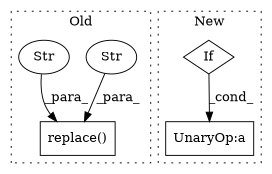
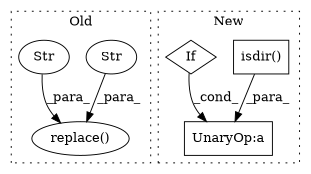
  digraph {
    fontname="DejaVu Serif"
    node [a=75 fontname="DejaVu Serif" shape=box]
    edge [fontname="DejaVu Serif"]
-   n1 [l="24,1" label="replace()" s="7096,7142"]
+   n1 [l="24,1" label="replace()" s="7096,7142" shape=ellipse]
    n2 [a=66 l=14 label=Str s=7128 shape=ellipse]
    n3 [a=66 l=6 label=Str s=7120 shape=ellipse]
+   n4 [l="14,1" label="isdir()" s="5621,5650"]
    n5 [a=96 l=3 label=If s=5614 shape=diamond]
    n6 [a=61 l=34 label="UnaryOp:a" s=5617]
    subgraph cluster_1 {
      label=Old
      style=dotted
      n1
      n2
      n3
    }
    subgraph cluster_2 {
      label=New
      style=dotted
+     n4
      n5
      n6
    }
    n2 -> n1 [label=_para_]
    n3 -> n1 [label=_para_]
+   n4 -> n6 [label=_para_]
    n5 -> n6 [label=_cond_]
  }
